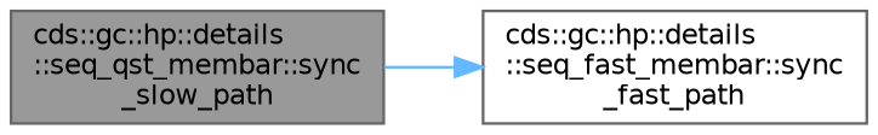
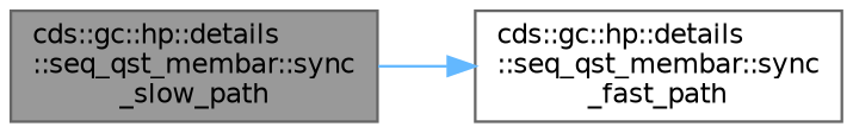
  digraph {
    rankdir=LR
    node [fontname=Helvetica fontsize=10 shape=box style=filled]
    n1 [color=gray40 fillcolor=grey60 fontcolor=black height=0.2 label="cds::gc::hp::details\l::seq_qst_membar::sync\l_slow_path" width=0.4]
-   n2 [color=grey40 fillcolor=white height=0.2 label="cds::gc::hp::details\l::seq_fast_membar::sync\l_fast_path" width=0.4]
+   n2 [color=grey40 fillcolor=white height=0.2 label="cds::gc::hp::details\l::seq_qst_membar::sync\l_fast_path" width=0.4]
    n1 -> n2 [color=steelblue1 fontname=Helvetica fontsize=10 labelfontname=Helvetica labelfontsize=10 style=solid]
  }
